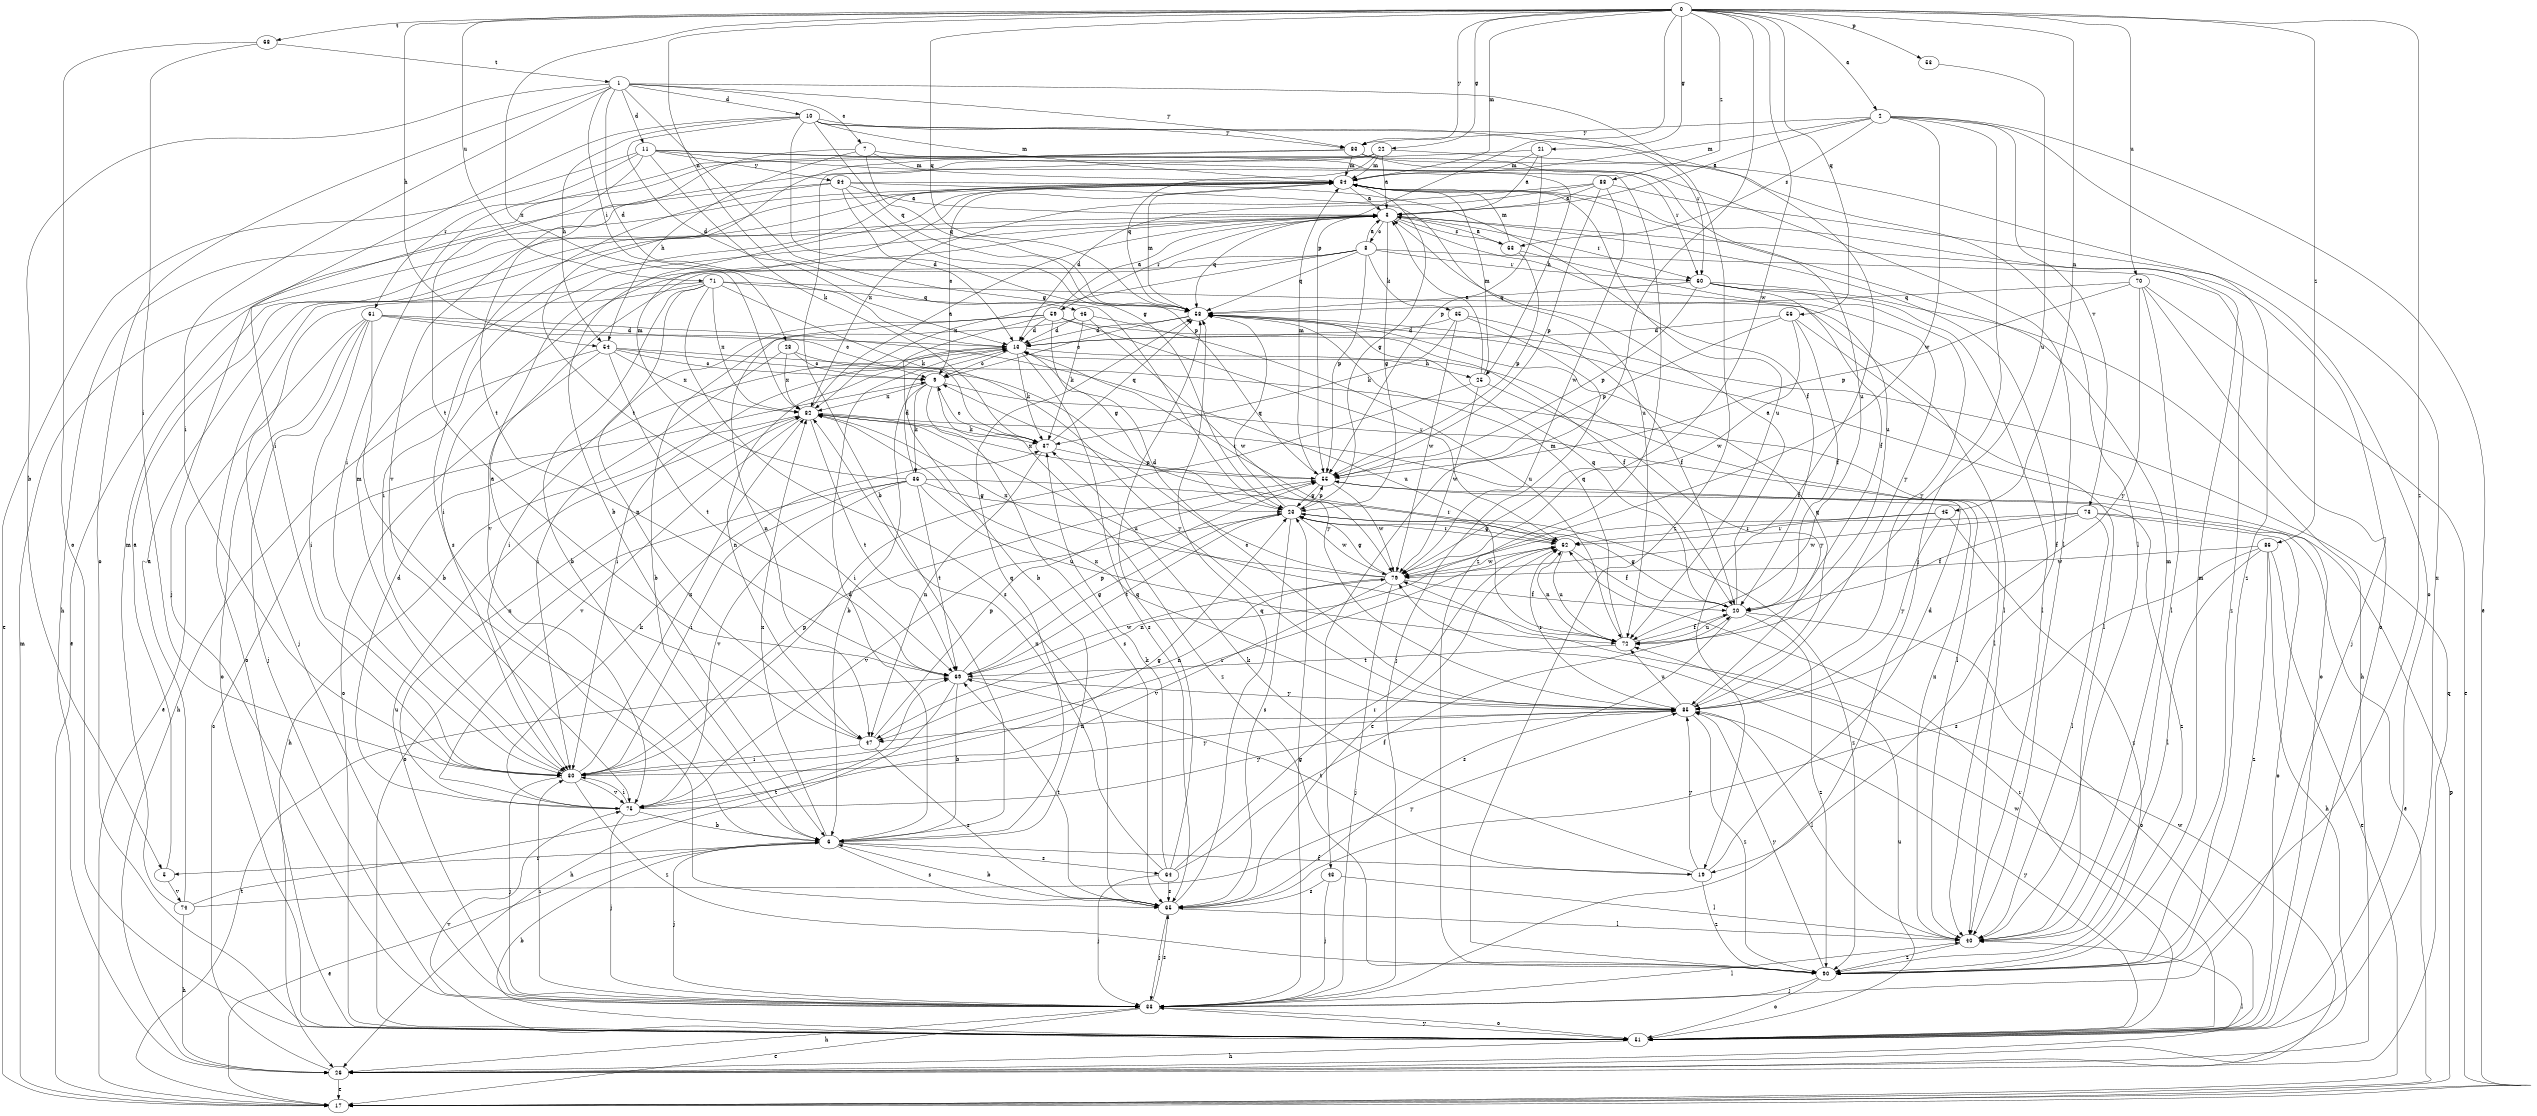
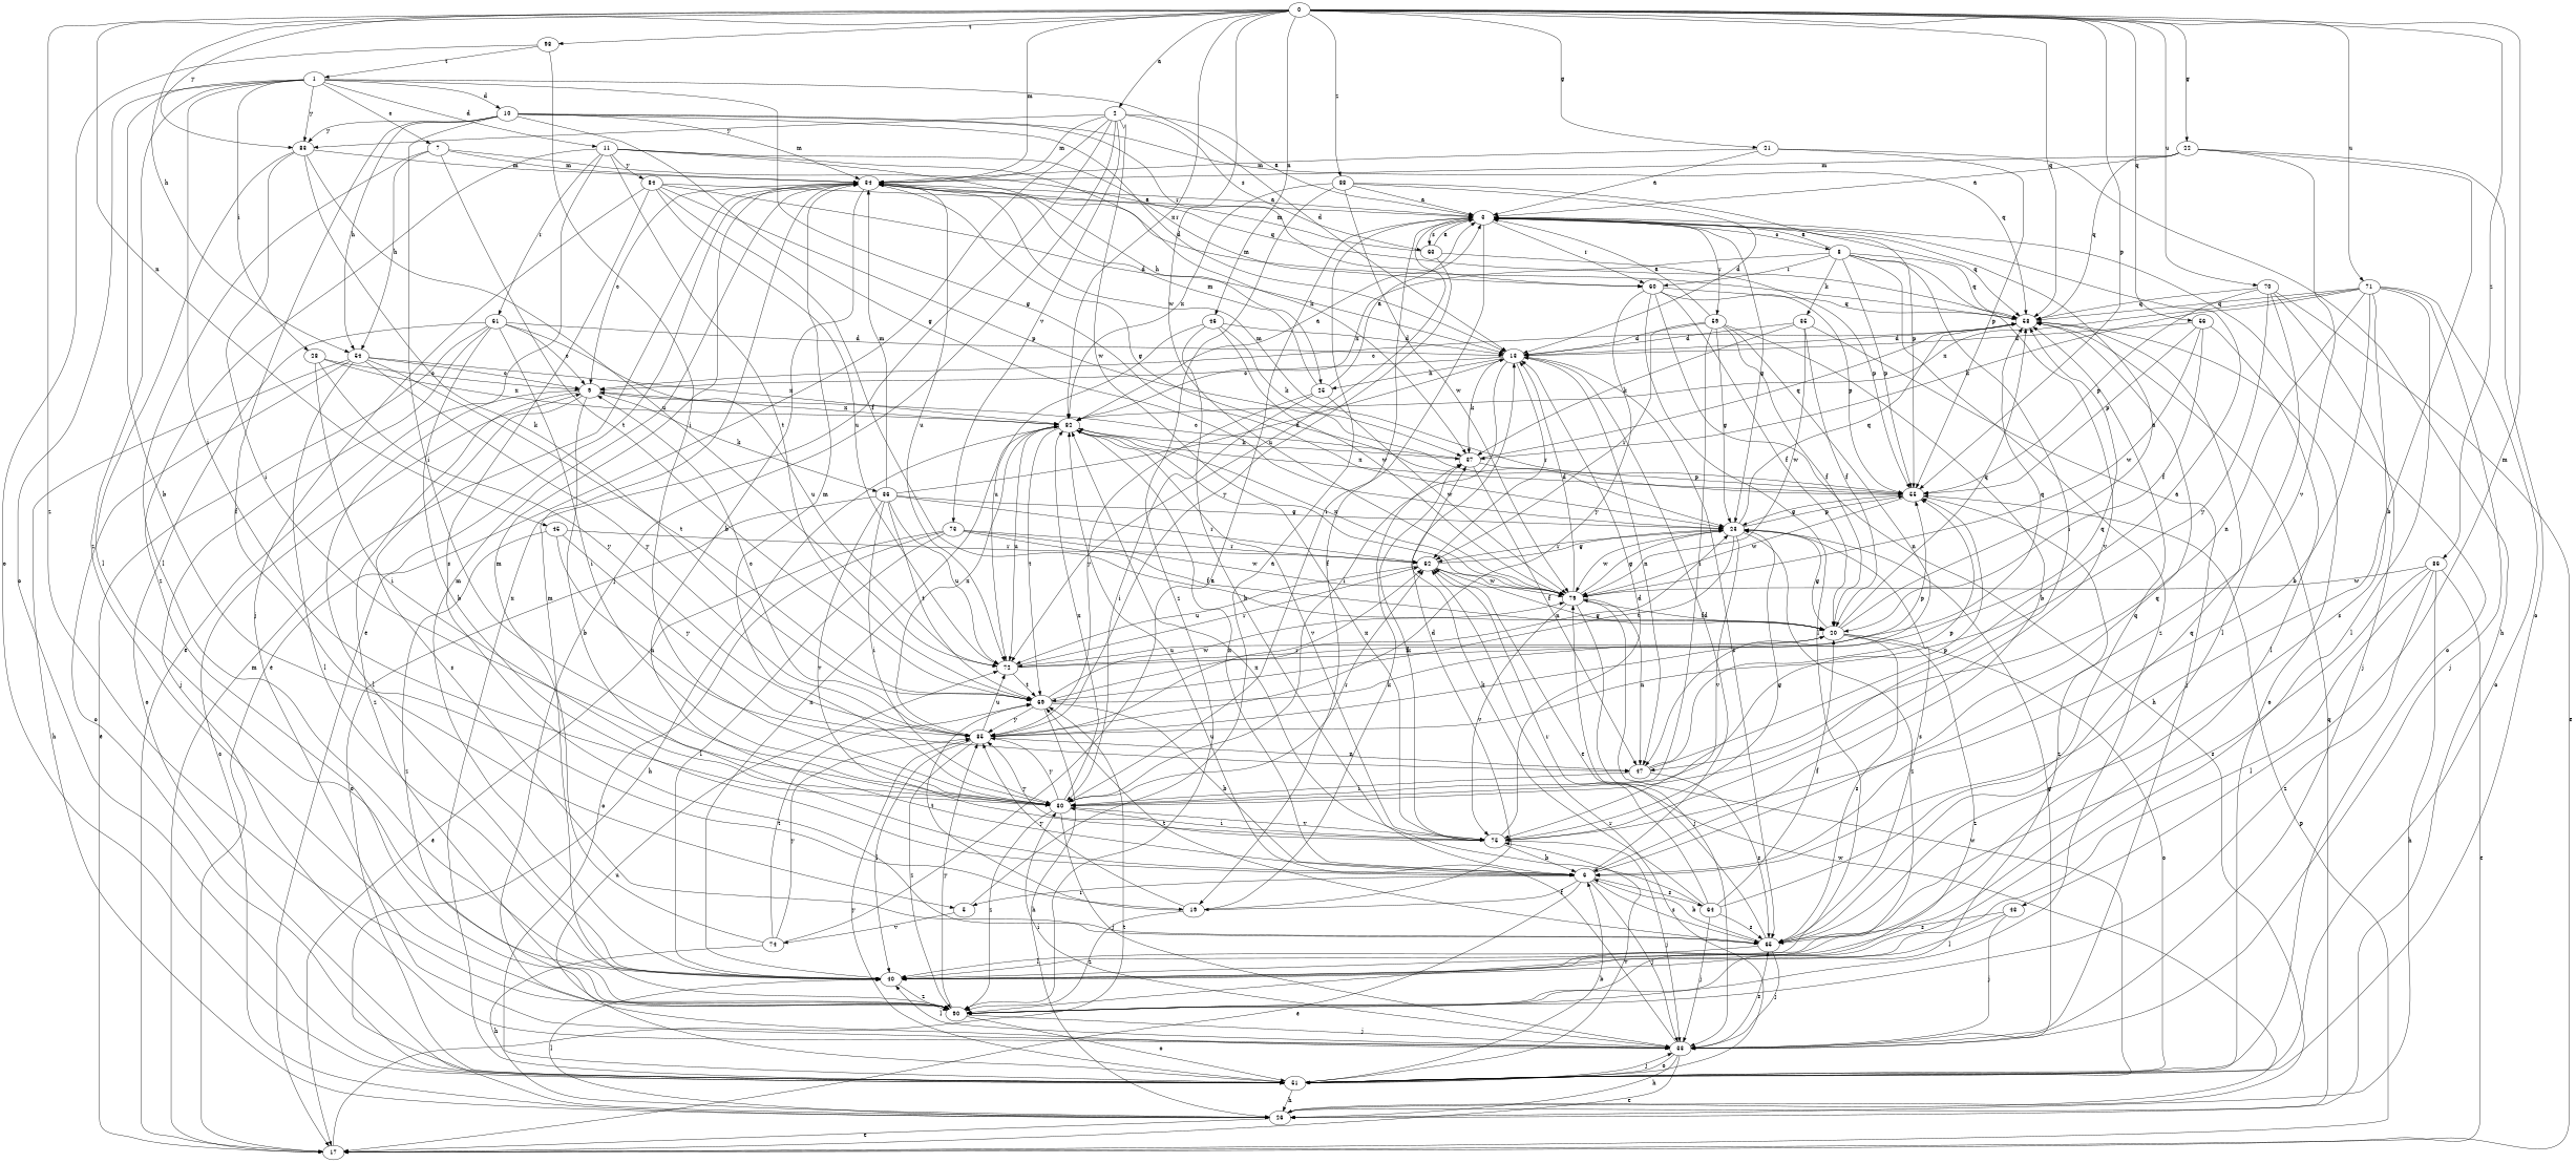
  strict digraph {
    0
    2
    21
    22
    n5 [label=54]
    43
    n7 [label=34]
    45
    46
-   53
    55
    56
    58
-   68
+   68 [label=98]
    70
    71
    79
    82
    83
    86
    88
    90
    51
    3
    17
    33
    63
    73
    26
    6
    75
    69
    40
    9
    85
    65
    23
    72
    47
    62
    13
    37
    20
    1
    30
    5
    7
    10
    11
    28
    74
    19
    60
    25
    61
    84
    8
    59
    35
    64
    36
    0 -> 2 [label=a]
    0 -> 21 [label=g]
    0 -> 22 [label=g]
    0 -> n5 [label=h]
    0 -> 43 [label=m]
    0 -> n7 [label=m]
    0 -> 45 [label=n]
    0 -> 46 [label=n]
-   0 -> 53 [label=p]
    0 -> 55 [label=p]
    0 -> 56 [label=q]
    0 -> 58 [label=q]
    0 -> 68 [label=t]
    0 -> 70 [label=u]
    0 -> 71 [label=u]
    0 -> 79 [label=w]
    0 -> 82 [label=x]
    0 -> 83 [label=y]
    0 -> 86 [label=z]
    0 -> 88 [label=z]
    0 -> 90 [label=z]
    2 -> n7 [label=m]
    2 -> 79 [label=w]
    2 -> 83 [label=y]
    2 -> 51 [label=x]
    2 -> 3 [label=a]
    2 -> 17 [label=e]
    2 -> 33 [label=j]
    2 -> 63 [label=s]
    2 -> 73 [label=v]
    21 -> n7 [label=m]
    21 -> 55 [label=p]
    21 -> 3 [label=a]
    21 -> 26 [label=h]
    22 -> n7 [label=m]
    22 -> 58 [label=q]
    22 -> 51 [label=o]
    22 -> 3 [label=a]
    22 -> 6 [label=b]
    22 -> 75 [label=v]
    n5 -> 82 [label=x]
    n5 -> 51 [label=o]
    n5 -> 26 [label=h]
    n5 -> 69 [label=t]
    n5 -> 40 [label=l]
    n5 -> 9 [label=c]
    n5 -> 85 [label=y]
    43 -> 33 [label=j]
    43 -> 40 [label=l]
    43 -> 65 [label=s]
    n7 -> 3 [label=a]
    n7 -> 17 [label=e]
    n7 -> 6 [label=b]
    n7 -> 9 [label=c]
    n7 -> 23 [label=g]
    n7 -> 72 [label=u]
    45 -> 90 [label=z]
    45 -> 85 [label=y]
    45 -> 47 [label=n]
    45 -> 62 [label=r]
    46 -> 79 [label=w]
    46 -> 6 [label=b]
    46 -> 72 [label=u]
    46 -> 13 [label=d]
    46 -> 37 [label=k]
-   53 -> 72 [label=u]
    55 -> n7 [label=m]
    55 -> 79 [label=w]
    55 -> 82 [label=x]
    55 -> 90 [label=z]
    55 -> 23 [label=g]
    56 -> 55 [label=p]
    56 -> 79 [label=w]
    56 -> 40 [label=l]
    56 -> 13 [label=d]
    56 -> 20 [label=f]
    58 -> n7 [label=m]
    58 -> 51 [label=o]
    58 -> 9 [label=c]
    58 -> 13 [label=d]
    68 -> 51 [label=o]
    68 -> 1 [label=t]
    68 -> 30 [label=i]
    70 -> 55 [label=p]
    70 -> 58 [label=q]
    70 -> 17 [label=e]
    70 -> 33 [label=j]
    70 -> 40 [label=l]
    70 -> 85 [label=y]
    71 -> 58 [label=q]
    71 -> 82 [label=x]
    71 -> 51 [label=o]
    71 -> 33 [label=j]
    71 -> 6 [label=b]
    71 -> 40 [label=l]
    71 -> 65 [label=s]
    71 -> 47 [label=n]
    71 -> 37 [label=k]
    79 -> 82 [label=x]
    79 -> 33 [label=j]
    79 -> 75 [label=v]
    79 -> 23 [label=g]
    79 -> 47 [label=n]
    79 -> 13 [label=d]
    79 -> 20 [label=f]
    82 -> 3 [label=a]
    82 -> 26 [label=h]
    82 -> 75 [label=v]
    82 -> 69 [label=t]
    82 -> 72 [label=u]
    82 -> 37 [label=k]
    83 -> n7 [label=m]
-   83 -> 69 [label=t]
+   83 -> 69 [label=k]
    83 -> 40 [label=l]
    83 -> 72 [label=u]
    83 -> 30 [label=i]
    86 -> 79 [label=w]
    86 -> 90 [label=z]
    86 -> 17 [label=e]
    86 -> 26 [label=h]
    86 -> 40 [label=l]
    86 -> 65 [label=s]
    88 -> 55 [label=p]
    88 -> 79 [label=w]
    88 -> 82 [label=x]
    88 -> 90 [label=z]
    88 -> 3 [label=a]
    88 -> 13 [label=d]
    90 -> n7 [label=m]
    90 -> 51 [label=o]
    90 -> 33 [label=j]
    90 -> 85 [label=y]
    51 -> 79 [label=w]
-   51 -> 33 [label=y]
+   51 -> 33 [label=j]
    51 -> 26 [label=h]
    51 -> 6 [label=b]
    51 -> 75 [label=v]
    51 -> 85 [label=y]
    51 -> 72 [label=u]
    51 -> 62 [label=r]
    3 -> 58 [label=q]
    3 -> 51 [label=o]
    3 -> 63 [label=s]
    3 -> 23 [label=g]
    3 -> 72 [label=u]
    3 -> 30 [label=i]
    3 -> 19 [label=f]
    3 -> 60 [label=r]
    3 -> 8 [label=c]
    3 -> 59 [label=r]
    17 -> n7 [label=m]
    17 -> 55 [label=p]
    17 -> 69 [label=t]
    33 -> 82 [label=u]
    33 -> 51 [label=o]
    33 -> 17 [label=e]
    33 -> 26 [label=h]
    33 -> 40 [label=l]
    33 -> 65 [label=s]
    33 -> 23 [label=g]
    33 -> 30 [label=i]
    63 -> n7 [label=m]
    63 -> 55 [label=p]
    63 -> 3 [label=a]
    63 -> 85 [label=y]
    73 -> 79 [label=w]
    73 -> 51 [label=o]
    73 -> 17 [label=e]
    73 -> 40 [label=l]
    73 -> 62 [label=r]
    73 -> 20 [label=f]
    26 -> 58 [label=q]
    26 -> 79 [label=w]
    26 -> 17 [label=e]
    26 -> 40 [label=l]
    26 -> 9 [label=c]
    6 -> 58 [label=q]
    6 -> 82 [label=x]
    6 -> 17 [label=e]
    6 -> 33 [label=j]
    6 -> 65 [label=s]
    6 -> 13 [label=d]
    6 -> 5 [label=r]
    6 -> 19 [label=f]
    6 -> 64 [label=s]
    75 -> 82 [label=x]
    75 -> 33 [label=j]
    75 -> 6 [label=b]
    75 -> 85 [label=y]
    75 -> 23 [label=g]
    75 -> 13 [label=d]
    75 -> 37 [label=k]
    75 -> 30 [label=i]
    69 -> 55 [label=p]
    69 -> 79 [label=w]
    69 -> 26 [label=h]
    69 -> 6 [label=b]
    69 -> 85 [label=y]
    69 -> 23 [label=g]
    40 -> n7 [label=m]
    40 -> 82 [label=x]
    40 -> 90 [label=z]
    9 -> 82 [label=x]
    9 -> 90 [label=z]
    9 -> 6 [label=b]
    9 -> 40 [label=l]
    9 -> 65 [label=s]
    9 -> 36 [label=k]
    85 -> 58 [label=q]
    85 -> 82 [label=x]
    85 -> 90 [label=z]
    85 -> 40 [label=l]
    85 -> 9 [label=c]
    85 -> 72 [label=u]
    85 -> 47 [label=n]
    85 -> 62 [label=r]
    65 -> 58 [label=q]
    65 -> 33 [label=j]
    65 -> 6 [label=b]
    65 -> 69 [label=t]
    65 -> 40 [label=l]
    65 -> 62 [label=e]
    23 -> 55 [label=p]
    23 -> 58 [label=q]
    23 -> 79 [label=w]
    23 -> 90 [label=z]
    23 -> 75 [label=v]
    23 -> 69 [label=t]
    23 -> 65 [label=s]
    23 -> 62 [label=r]
    72 -> 58 [label=q]
    72 -> 69 [label=t]
-   72 -> 62 [label=n]
+   72 -> 62 [label=r]
    72 -> 20 [label=f]
    47 -> 55 [label=p]
    47 -> 3 [label=a]
    47 -> 65 [label=s]
    47 -> 30 [label=i]
    62 -> 79 [label=w]
    62 -> 23 [label=g]
    62 -> 72 [label=u]
    62 -> 20 [label=f]
    13 -> 9 [label=c]
    13 -> 65 [label=s]
    13 -> 47 [label=n]
    13 -> 62 [label=r]
    13 -> 37 [label=k]
    13 -> 30 [label=i]
    13 -> 25 [label=h]
    37 -> 55 [label=p]
    37 -> 58 [label=q]
    37 -> 9 [label=c]
    37 -> 47 [label=n]
    20 -> 58 [label=q]
    20 -> 90 [label=z]
    20 -> 51 [label=o]
    20 -> 3 [label=a]
    20 -> 65 [label=s]
    20 -> 23 [label=g]
    20 -> 72 [label=u]
    1 -> 83 [label=y]
    1 -> 90 [label=z]
    1 -> 51 [label=o]
    1 -> 23 [label=g]
    1 -> 13 [label=d]
    1 -> 30 [label=i]
    1 -> 5 [label=b]
    1 -> 7 [label=c]
    1 -> 10 [label=d]
    1 -> 11 [label=d]
    1 -> 28 [label=i]
    30 -> n7 [label=m]
    30 -> 55 [label=p]
    30 -> 82 [label=x]
    30 -> 90 [label=z]
    30 -> 33 [label=j]
    30 -> 75 [label=v]
    30 -> 85 [label=y]
    30 -> 62 [label=r]
    5 -> 3 [label=a]
    5 -> 74 [label=v]
    7 -> n5 [label=h]
    7 -> n7 [label=m]
    7 -> 58 [label=q]
    7 -> 69 [label=t]
    7 -> 40 [label=l]
    10 -> n5 [label=h]
    10 -> n7 [label=m]
    10 -> 58 [label=q]
    10 -> 83 [label=y]
    10 -> 23 [label=g]
    10 -> 13 [label=d]
    10 -> 30 [label=i]
    10 -> 19 [label=f]
    10 -> 60 [label=r]
    11 -> 90 [label=z]
    11 -> 17 [label=e]
    11 -> 69 [label=t]
    11 -> 37 [label=k]
    11 -> 60 [label=r]
    11 -> 25 [label=h]
    11 -> 61 [label=r]
    11 -> 84 [label=y]
    28 -> 82 [label=x]
    28 -> 9 [label=c]
    28 -> 85 [label=y]
    28 -> 30 [label=i]
    74 -> n7 [label=m]
    74 -> 3 [label=a]
    74 -> 26 [label=h]
    74 -> 69 [label=t]
    74 -> 85 [label=y]
    19 -> 90 [label=z]
    19 -> 69 [label=t]
    19 -> 85 [label=y]
    19 -> 13 [label=d]
    19 -> 37 [label=k]
    60 -> 55 [label=p]
    60 -> 58 [label=q]
    60 -> 26 [label=h]
    60 -> 40 [label=l]
    60 -> 85 [label=y]
    60 -> 20 [label=f]
    25 -> n7 [label=m]
    25 -> 79 [label=w]
    25 -> 3 [label=a]
    25 -> 85 [label=y]
    25 -> 30 [label=i]
    61 -> 51 [label=o]
    61 -> 17 [label=e]
    61 -> 33 [label=j]
    61 -> 6 [label=b]
    61 -> 9 [label=c]
    61 -> 72 [label=u]
    61 -> 13 [label=d]
    61 -> 30 [label=i]
    84 -> 55 [label=p]
    84 -> 3 [label=a]
    84 -> 33 [label=j]
    84 -> 65 [label=s]
    84 -> 72 [label=u]
    84 -> 13 [label=d]
    84 -> 20 [label=f]
    8 -> 55 [label=p]
    8 -> 58 [label=q]
    8 -> 82 [label=x]
    8 -> 90 [label=z]
    8 -> 3 [label=a]
    8 -> 75 [label=v]
    8 -> 30 [label=i]
    8 -> 60 [label=r]
    8 -> 35 [label=k]
    59 -> 3 [label=a]
    59 -> 6 [label=b]
    59 -> 23 [label=g]
    59 -> 47 [label=n]
    59 -> 62 [label=r]
    59 -> 13 [label=d]
    59 -> 20 [label=f]
    59 -> 30 [label=i]
    35 -> 79 [label=w]
    35 -> 33 [label=j]
    35 -> 13 [label=d]
    35 -> 37 [label=k]
    35 -> 20 [label=f]
    64 -> 58 [label=q]
    64 -> 82 [label=x]
    64 -> 33 [label=j]
    64 -> 65 [label=s]
    64 -> 62 [label=r]
    64 -> 37 [label=k]
    64 -> 20 [label=f]
    36 -> n7 [label=m]
    36 -> 51 [label=o]
    36 -> 75 [label=v]
    36 -> 69 [label=t]
    36 -> 23 [label=g]
    36 -> 72 [label=u]
    36 -> 62 [label=r]
    36 -> 13 [label=d]
    36 -> 30 [label=i]
  }
